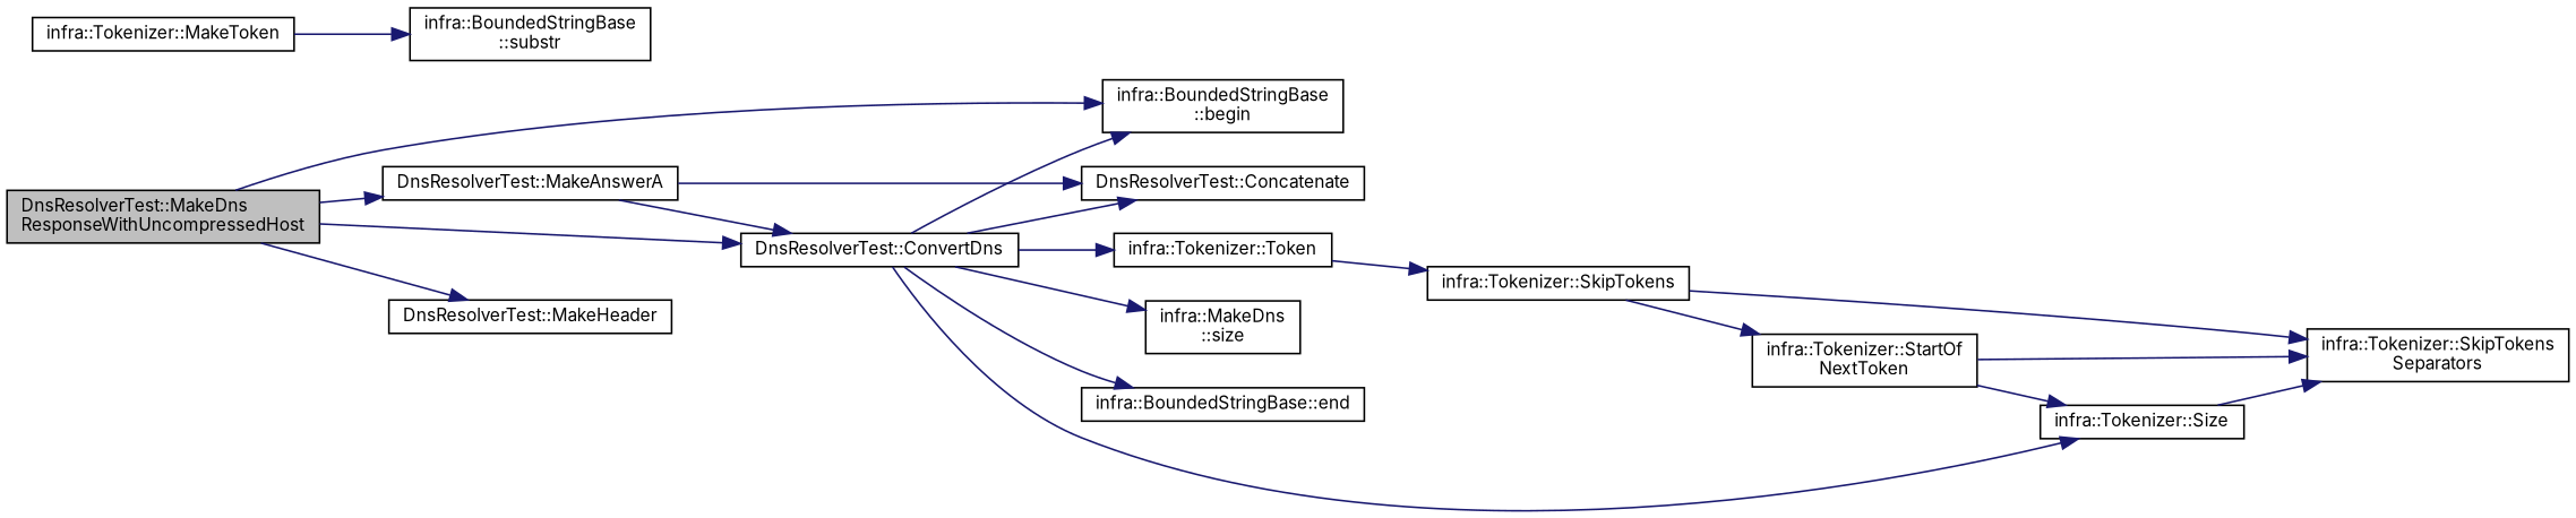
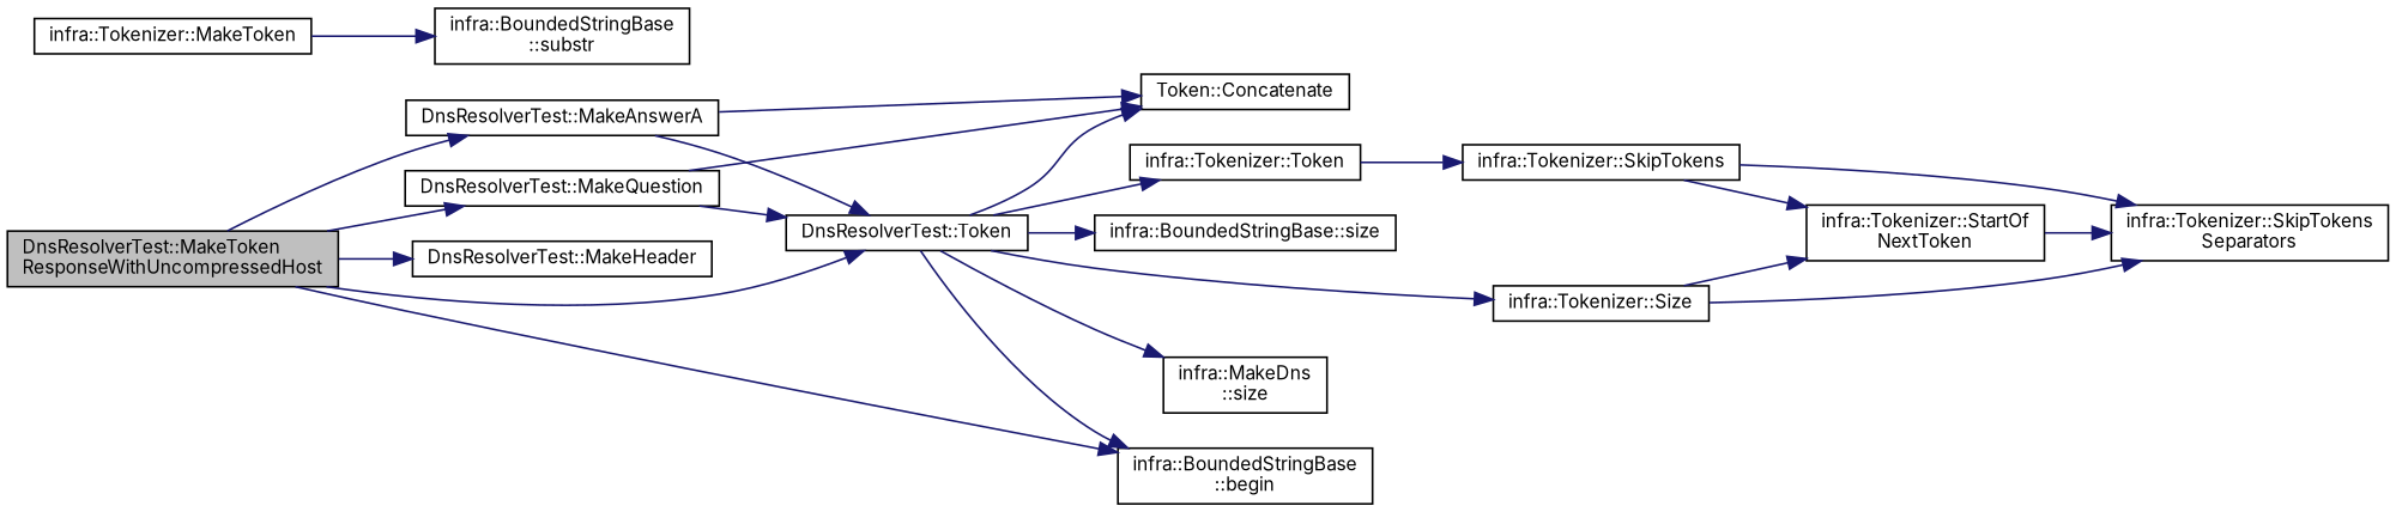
  digraph {
    fontname=Inter
    rankdir=LR
    node [color=black fillcolor=white fontname=Inter fontsize=10 shape=record style=filled]
    edge [color=midnightblue fontname=Inter fontsize=10 labelfontname=Helvetica labelfontsize=10 style=solid]
-   n1 [fillcolor=grey75 fontcolor=black height=0.2 label="DnsResolverTest::MakeDns\lResponseWithUncompressedHost" width=0.4]
-   n2 [height=0.2 label="DnsResolverTest::ConvertDns" width=0.4]
+   n1 [fillcolor=grey75 fontcolor=black height=0.2 label="DnsResolverTest::MakeToken\lResponseWithUncompressedHost" width=0.4]
+   n2 [height=0.2 label="DnsResolverTest::Token" width=0.4]
    n3 [height=0.2 label="DnsResolverTest::MakeAnswerA" width=0.4]
    n4 [height=0.2 label="DnsResolverTest::MakeHeader" width=0.4]
+   n5 [height=0.2 label="DnsResolverTest::MakeQuestion" width=0.4]
    n6 [height=0.2 label="infra::BoundedStringBase\l::begin" width=0.4]
-   n7 [height=0.2 label="DnsResolverTest::Concatenate" width=0.4]
-   n8 [height=0.2 label="infra::BoundedStringBase::end" width=0.4]
+   n7 [height=0.2 label="Token::Concatenate" width=0.4]
+   n8 [height=0.2 label="infra::BoundedStringBase::size" width=0.4]
    n9 [height=0.2 label="infra::Tokenizer::Size" width=0.4]
    n10 [height=0.2 label="infra::MakeDns\l::size" width=0.4]
    n11 [height=0.2 label="infra::Tokenizer::Token" width=0.4]
    n12 [height=0.2 label="infra::Tokenizer::SkipTokens\lSeparators" width=0.4]
    n13 [height=0.2 label="infra::Tokenizer::StartOf\lNextToken" width=0.4]
    n14 [height=0.2 label="infra::Tokenizer::SkipTokens" width=0.4]
    n15 [height=0.2 label="infra::Tokenizer::MakeToken" width=0.4]
    n16 [height=0.2 label="infra::BoundedStringBase\l::substr" width=0.4]
    n1 -> n2
    n1 -> n3
    n1 -> n4
+   n1 -> n5
    n1 -> n6
    n2 -> n6
    n2 -> n7
    n2 -> n8
    n2 -> n9
    n2 -> n10
    n2 -> n11
    n3 -> n2
    n3 -> n7
+   n5 -> n2
+   n5 -> n7
    n9 -> n12
-   n13 -> n9
+   n9 -> n13
    n11 -> n14
    n13 -> n12
    n14 -> n12
    n14 -> n13
    n15 -> n16
  }
